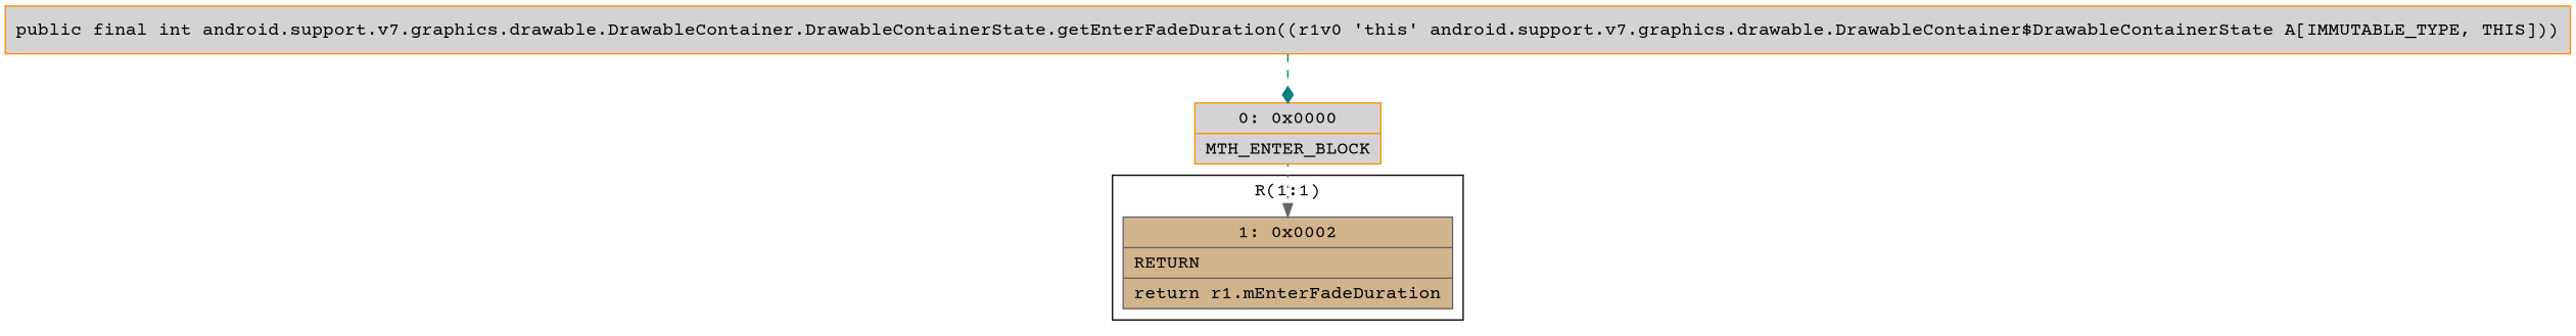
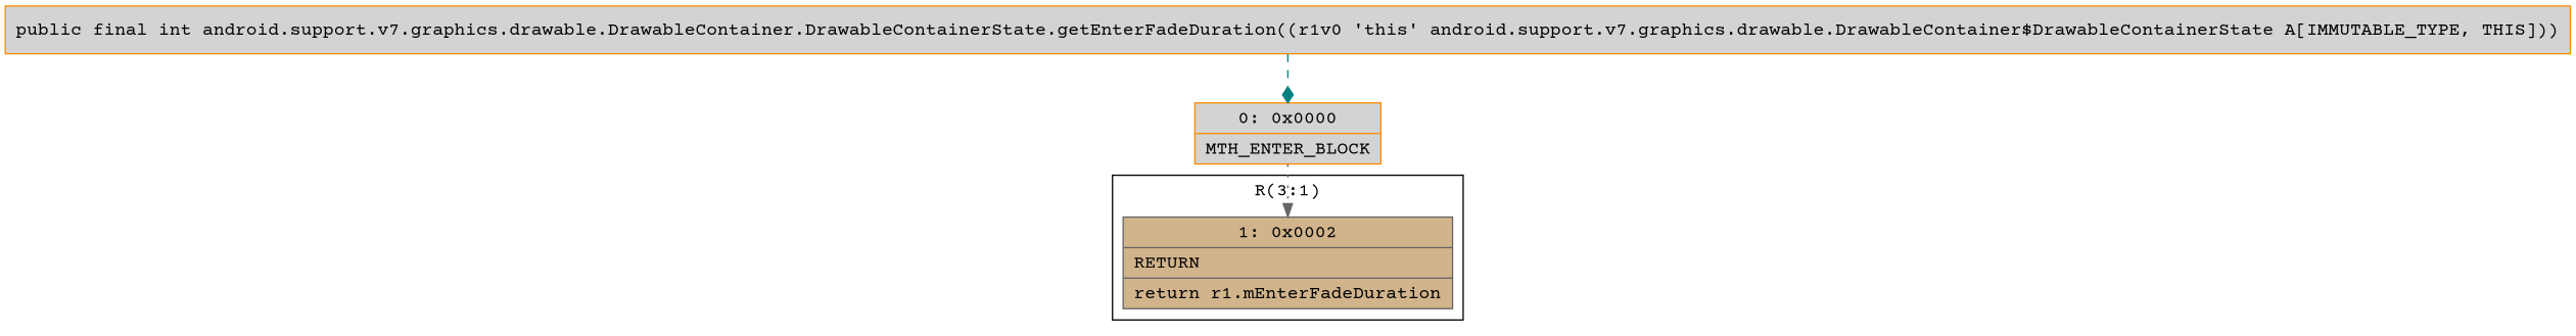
  digraph {
    fontname="Courier Prime"
    node [color=darkorange shape=record style=filled fillcolor=lightgrey fontname="Courier Prime"]
    edge [fontname="Courier Prime"]
    n1 [color=gray40 label="{1\:\ 0x0002|RETURN\l|return r1.mEnterFadeDuration\l}" fillcolor=tan]
    n2 [label="{0\:\ 0x0000|MTH_ENTER_BLOCK\l}"]
    n3 [label="{public final int android.support.v7.graphics.drawable.DrawableContainer.DrawableContainerState.getEnterFadeDuration((r1v0 'this' android.support.v7.graphics.drawable.DrawableContainer$DrawableContainerState A[IMMUTABLE_TYPE, THIS])) }"]
    subgraph cluster_1 {
-     label="R(1:1)"
+     label="R(3:1)"
      n1
    }
    n2 -> n1 [color=gray40 style=dotted arrowhead=normal]
    n3 -> n2 [color=teal style=dashed arrowhead=diamond]
  }
